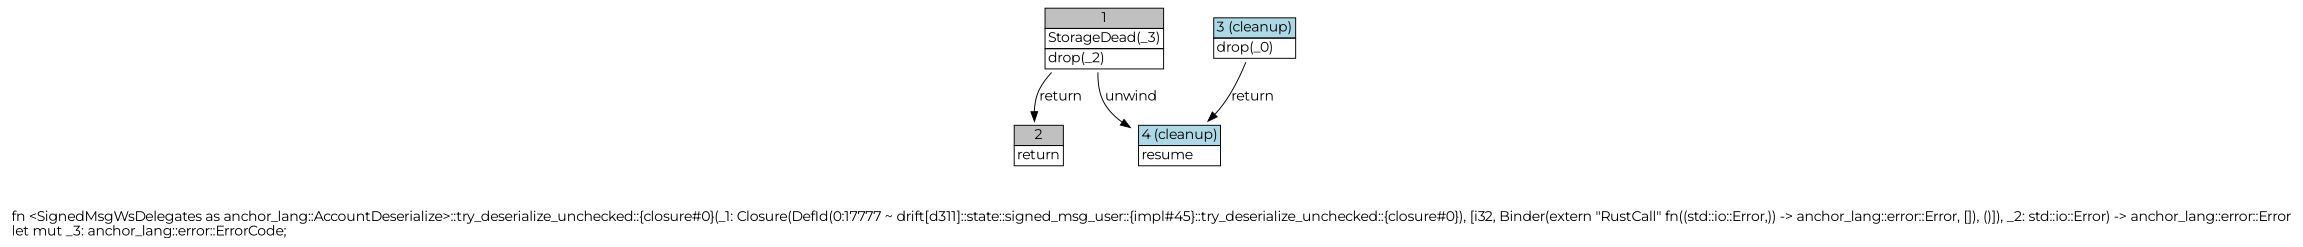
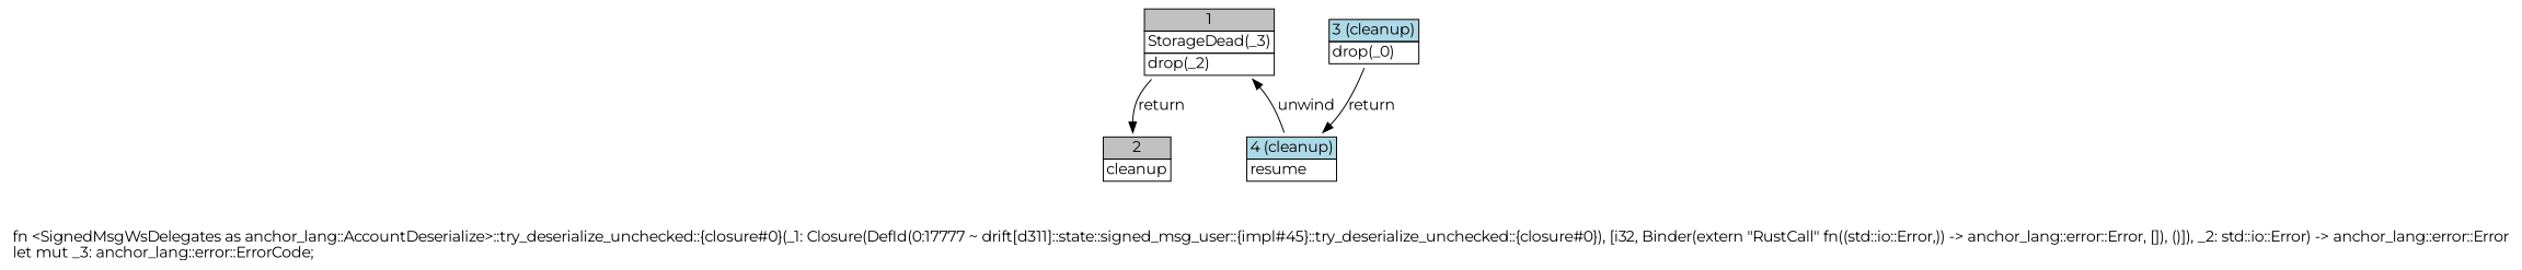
  digraph {
    fontname=Montserrat
    label=<fn &lt;SignedMsgWsDelegates as anchor_lang::AccountDeserialize&gt;::try_deserialize_unchecked::{closure#0}(_1: Closure(DefId(0:17777 ~ drift[d311]::state::signed_msg_user::{impl#45}::try_deserialize_unchecked::{closure#0}), [i32, Binder(extern &quot;RustCall&quot; fn((std::io::Error,)) -&gt; anchor_lang::error::Error, []), ()]), _2: std::io::Error) -&gt; anchor_lang::error::Error<br align="left"/>let mut _3: anchor_lang::error::ErrorCode;<br align="left"/>>
    node [fontname=Montserrat shape=none]
    edge [fontname=Montserrat]
    n1 [label=<<table border="0" cellborder="1" cellspacing="0"><tr><td bgcolor="gray" align="center" colspan="1">1</td></tr><tr><td align="left" balign="left">StorageDead(_3)<br/></td></tr><tr><td align="left">drop(_2)</td></tr></table>>]
-   n2 [label=<<table border="0" cellborder="1" cellspacing="0"><tr><td bgcolor="gray" align="center" colspan="1">2</td></tr><tr><td align="left">return</td></tr></table>>]
+   n2 [label=<<table border="0" cellborder="1" cellspacing="0"><tr><td bgcolor="gray" align="center" colspan="1">2</td></tr><tr><td align="left">cleanup</td></tr></table>>]
    n3 [label=<<table border="0" cellborder="1" cellspacing="0"><tr><td bgcolor="lightblue" align="center" colspan="1">4 (cleanup)</td></tr><tr><td align="left">resume</td></tr></table>>]
    n4 [label=<<table border="0" cellborder="1" cellspacing="0"><tr><td bgcolor="lightblue" align="center" colspan="1">3 (cleanup)</td></tr><tr><td align="left">drop(_0)</td></tr></table>>]
    n1 -> n2 [label=return]
-   n1 -> n3 [label=unwind]
+   n3 -> n1 [label=unwind]
    n4 -> n3 [label=return]
  }
